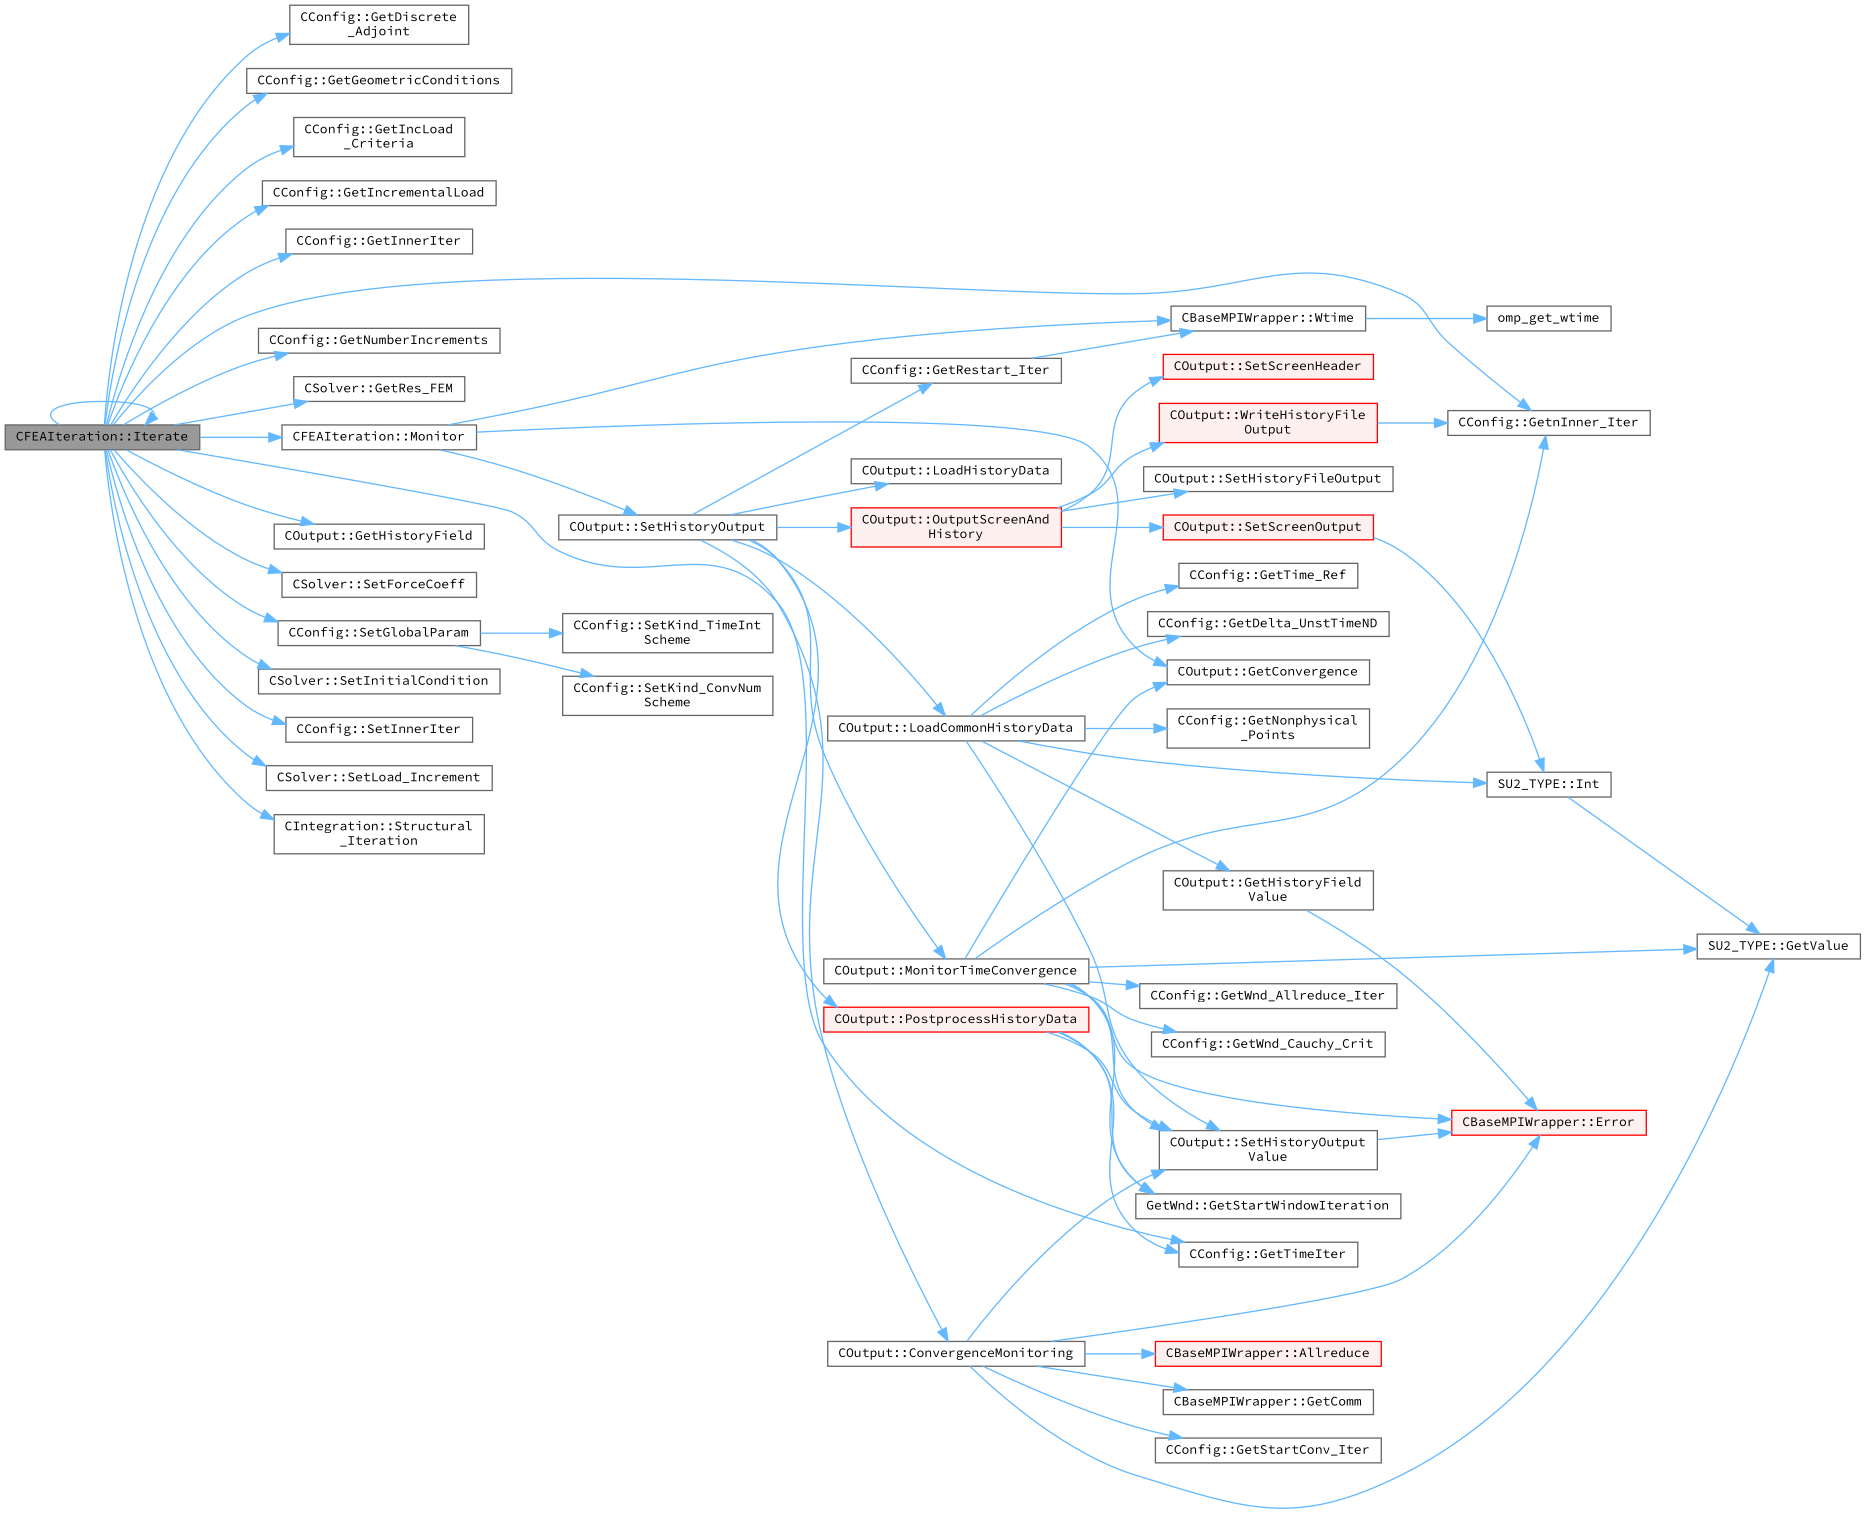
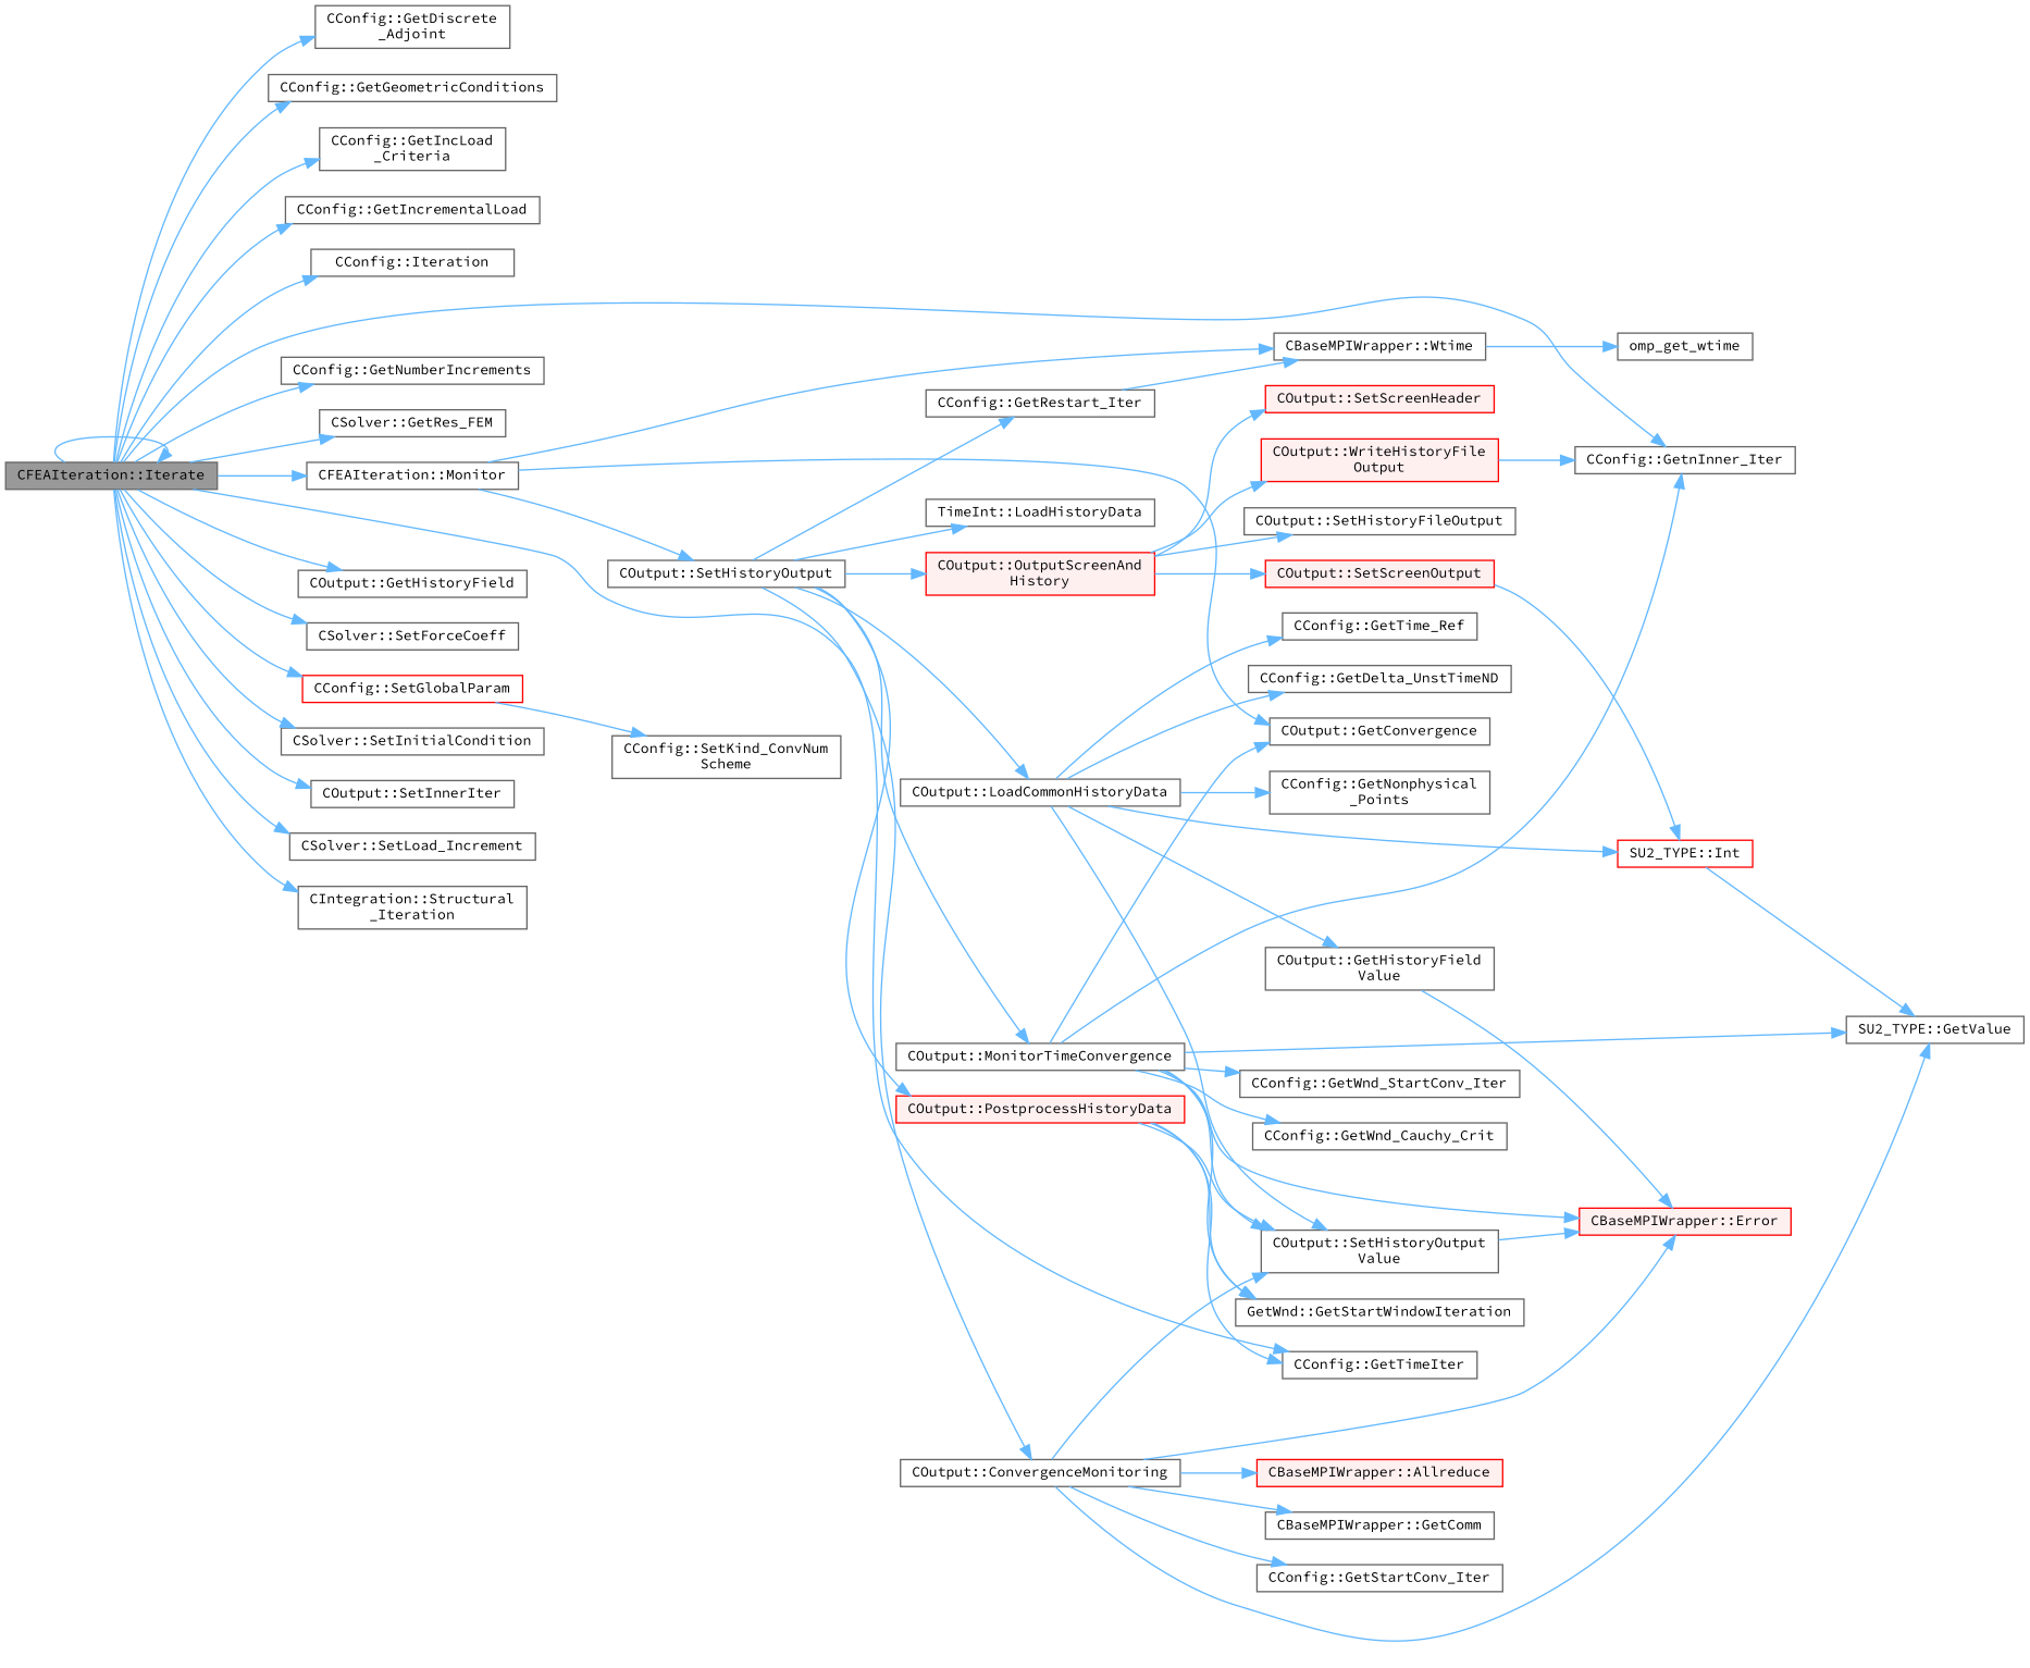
  digraph {
    fontname="Source Code Pro"
    rankdir=LR
    node [color=grey40 fillcolor=white fontname="Source Code Pro" fontsize=10 shape=box style=filled]
    edge [color=steelblue1 fontname="Source Code Pro" fontsize=10 labelfontname=Helvetica labelfontsize=10 style=solid]
    n1 [color=gray40 fillcolor=grey60 fontcolor=black height=0.2 label="CFEAIteration::Iterate" width=0.4]
    n2 [height=0.2 label="CConfig::GetDiscrete\l_Adjoint" width=0.4]
    n3 [height=0.2 label="CConfig::GetGeometricConditions" width=0.4]
    n4 [height=0.2 label="CConfig::GetIncLoad\l_Criteria" width=0.4]
    n5 [height=0.2 label="CConfig::GetIncrementalLoad" width=0.4]
-   n6 [height=0.2 label="CConfig::GetInnerIter" width=0.4]
+   n6 [height=0.2 label="CConfig::Iteration" width=0.4]
    n7 [height=0.2 label="CConfig::GetnInner_Iter" width=0.4]
    n8 [height=0.2 label="CConfig::GetNumberIncrements" width=0.4]
    n9 [height=0.2 label="CSolver::GetRes_FEM" width=0.4]
    n10 [height=0.2 label="CConfig::GetTimeIter" width=0.4]
    n11 [height=0.2 label="CFEAIteration::Monitor" width=0.4]
    n12 [height=0.2 label="COutput::GetHistoryField" width=0.4]
    n13 [height=0.2 label="CSolver::SetForceCoeff" width=0.4]
-   n14 [height=0.2 label="CConfig::SetGlobalParam" width=0.4]
+   n14 [color=red height=0.2 label="CConfig::SetGlobalParam" width=0.4]
    n15 [height=0.2 label="CSolver::SetInitialCondition" width=0.4]
-   n16 [height=0.2 label="CConfig::SetInnerIter" width=0.4]
+   n16 [height=0.2 label="COutput::SetInnerIter" width=0.4]
    n17 [height=0.2 label="CSolver::SetLoad_Increment" width=0.4]
    n18 [height=0.2 label="CIntegration::Structural\l_Iteration" width=0.4]
    n19 [height=0.2 label="COutput::GetConvergence" width=0.4]
    n20 [height=0.2 label="COutput::SetHistoryOutput" width=0.4]
    n21 [height=0.2 label="CBaseMPIWrapper::Wtime" width=0.4]
    n22 [height=0.2 label="CConfig::SetKind_ConvNum\lScheme" width=0.4]
-   n23 [height=0.2 label="CConfig::SetKind_TimeInt\lScheme" width=0.4]
    n24 [height=0.2 label="COutput::ConvergenceMonitoring" width=0.4]
    n25 [height=0.2 label="CConfig::GetRestart_Iter" width=0.4]
    n26 [height=0.2 label="COutput::LoadCommonHistoryData" width=0.4]
-   n27 [height=0.2 label="COutput::LoadHistoryData" width=0.4]
+   n27 [height=0.2 label="TimeInt::LoadHistoryData" width=0.4]
    n28 [height=0.2 label="COutput::MonitorTimeConvergence" width=0.4]
    n29 [color=red fillcolor="#FFF0F0" height=0.2 label="COutput::OutputScreenAnd\lHistory" width=0.4]
    n30 [color=red fillcolor="#FFF0F0" height=0.2 label="COutput::PostprocessHistoryData" width=0.4]
    n31 [height=0.2 label=omp_get_wtime width=0.4]
    n32 [color=red fillcolor="#FFF0F0" height=0.2 label="CBaseMPIWrapper::Allreduce" width=0.4]
    n33 [color=red fillcolor="#FFF0F0" height=0.2 label="CBaseMPIWrapper::Error" width=0.4]
    n34 [height=0.2 label="CBaseMPIWrapper::GetComm" width=0.4]
    n35 [height=0.2 label="CConfig::GetStartConv_Iter" width=0.4]
    n36 [height=0.2 label="SU2_TYPE::GetValue" width=0.4]
    n37 [height=0.2 label="COutput::SetHistoryOutput\lValue" width=0.4]
    n38 [height=0.2 label="CConfig::GetDelta_UnstTimeND" width=0.4]
    n39 [height=0.2 label="COutput::GetHistoryField\lValue" width=0.4]
    n40 [height=0.2 label="CConfig::GetNonphysical\l_Points" width=0.4]
    n41 [height=0.2 label="CConfig::GetTime_Ref" width=0.4]
-   n42 [height=0.2 label="SU2_TYPE::Int" width=0.4]
+   n42 [color=red height=0.2 label="SU2_TYPE::Int" width=0.4]
    n43 [height=0.2 label="GetWnd::GetStartWindowIteration" width=0.4]
    n44 [height=0.2 label="CConfig::GetWnd_Cauchy_Crit" width=0.4]
-   n45 [height=0.2 label="CConfig::GetWnd_Allreduce_Iter" width=0.4]
+   n45 [height=0.2 label="CConfig::GetWnd_StartConv_Iter" width=0.4]
    n46 [height=0.2 label="COutput::SetHistoryFileOutput" width=0.4]
    n47 [color=red fillcolor="#FFF0F0" height=0.2 label="COutput::SetScreenHeader" width=0.4]
    n48 [color=red fillcolor="#FFF0F0" height=0.2 label="COutput::SetScreenOutput" width=0.4]
    n49 [color=red fillcolor="#FFF0F0" height=0.2 label="COutput::WriteHistoryFile\lOutput" width=0.4]
    n1 -> n1
    n1 -> n2
    n1 -> n3
    n1 -> n4
    n1 -> n5
    n1 -> n6
    n1 -> n7
    n1 -> n8
    n1 -> n9
    n1 -> n10
    n1 -> n11
    n1 -> n12
    n1 -> n13
    n1 -> n14
    n1 -> n15
    n1 -> n16
    n1 -> n17
    n1 -> n18
    n11 -> n19
    n11 -> n20
    n11 -> n21
    n14 -> n22
-   n14 -> n23
    n20 -> n24
    n20 -> n25
    n20 -> n26
    n20 -> n27
    n20 -> n28
    n20 -> n29
    n20 -> n30
    n21 -> n31
    n24 -> n32
    n24 -> n33
    n24 -> n34
    n24 -> n35
    n24 -> n36
    n24 -> n37
    n25 -> n21
    n26 -> n37
    n26 -> n38
    n26 -> n39
    n26 -> n40
    n26 -> n41
    n26 -> n42
    n28 -> n7
    n28 -> n19
    n28 -> n33
    n28 -> n36
    n28 -> n37
    n28 -> n43
    n28 -> n44
    n28 -> n45
    n29 -> n46
    n29 -> n47
    n29 -> n48
    n29 -> n49
    n30 -> n10
    n30 -> n37
    n30 -> n43
    n37 -> n33
    n39 -> n33
    n42 -> n36
    n48 -> n42
    n49 -> n7
  }
